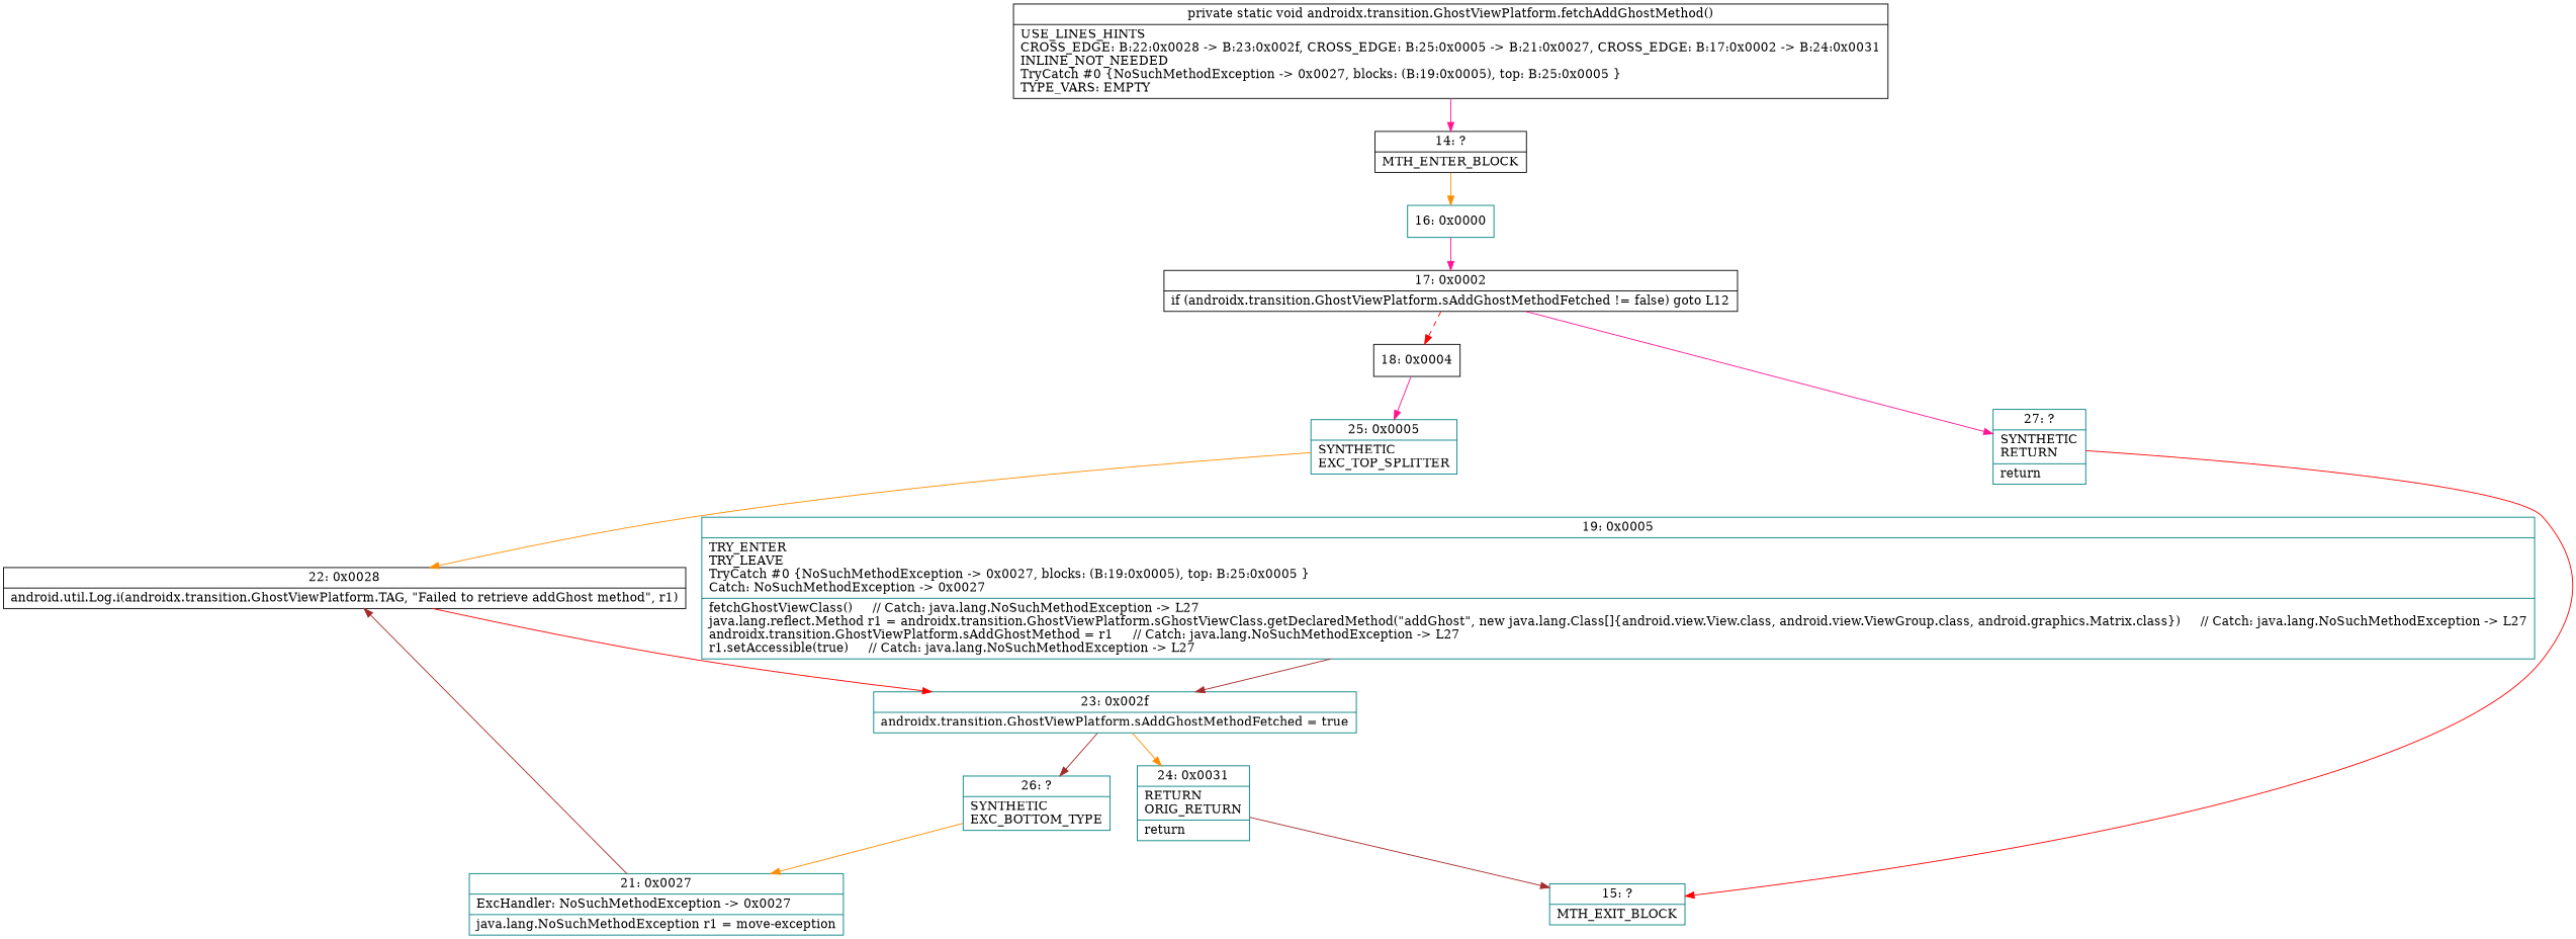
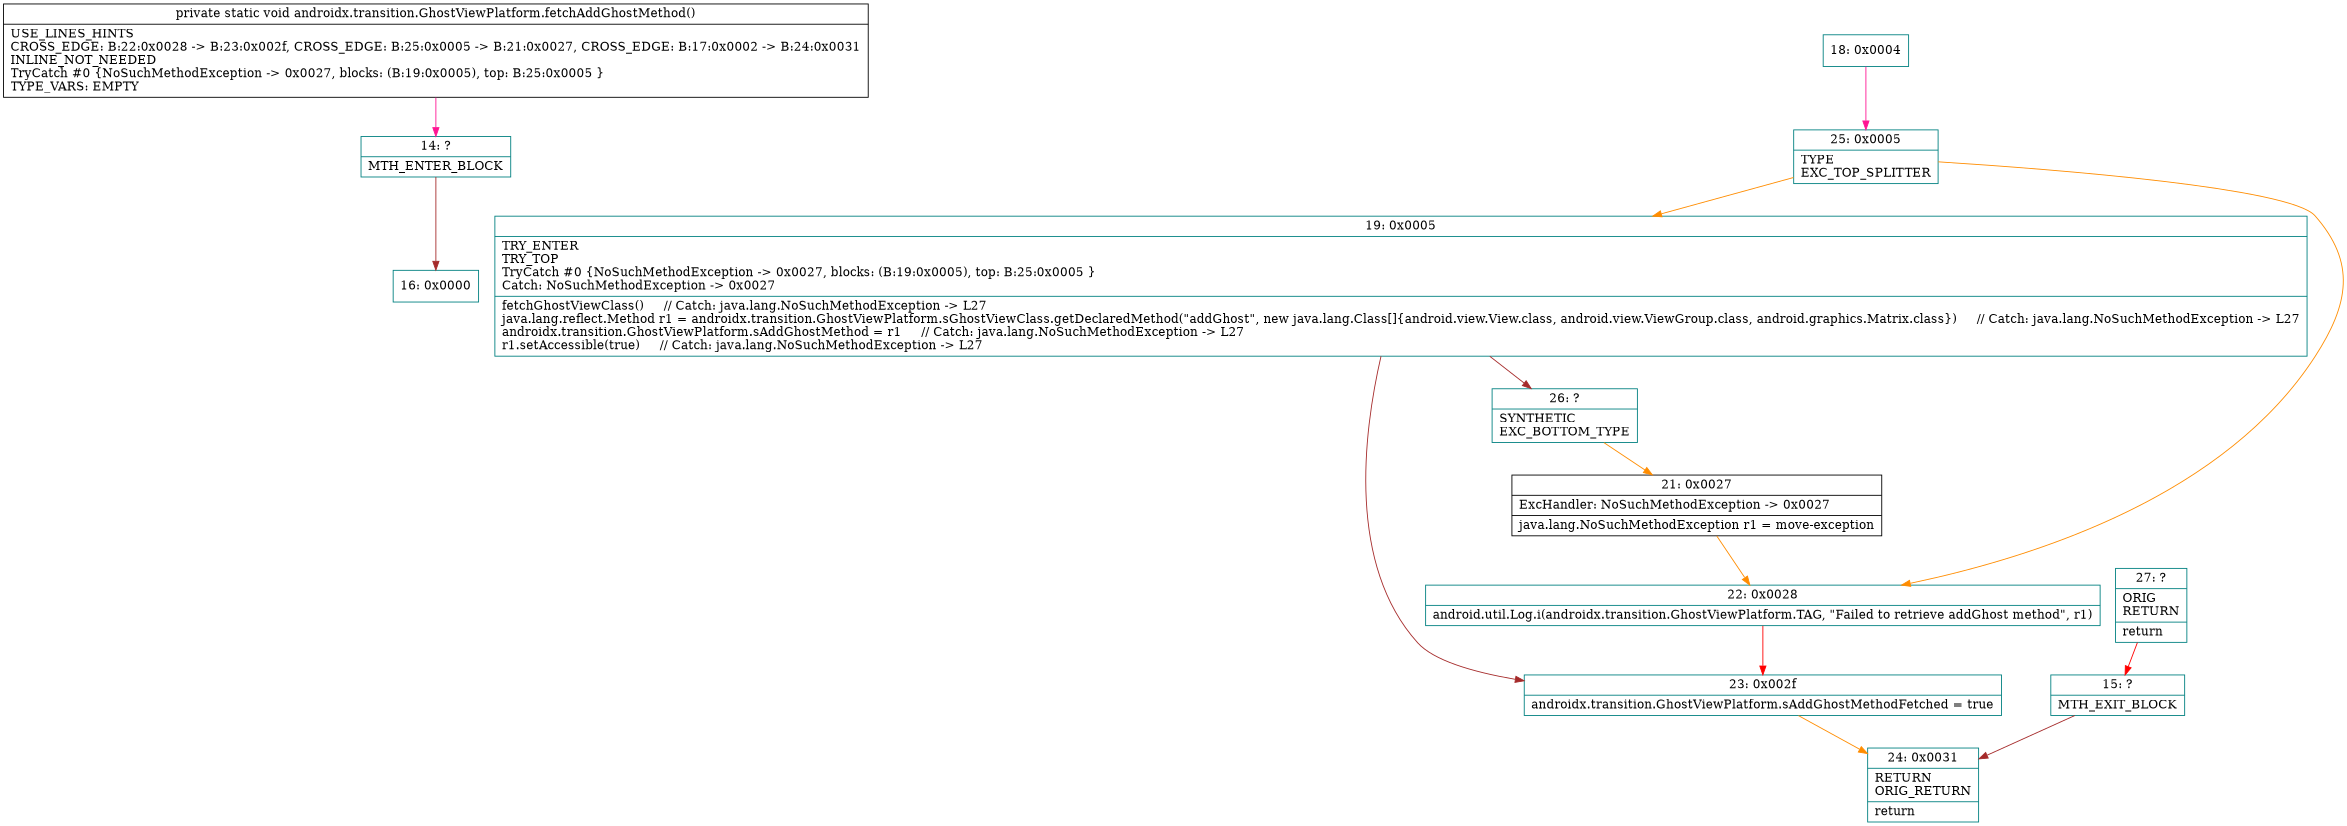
  digraph {
    node [color=teal shape=record]
    edge [color=darkorange]
-   n1 [color=black label="{14\:\ ?|MTH_ENTER_BLOCK\l}"]
+   n1 [label="{14\:\ ?|MTH_ENTER_BLOCK\l}"]
    n2 [label="{16\:\ 0x0000}"]
-   n3 [color=black label="{17\:\ 0x0002|if (androidx.transition.GhostViewPlatform.sAddGhostMethodFetched != false) goto L12\l}"]
-   n4 [color=black label="{18\:\ 0x0004}"]
-   n5 [label="{27\:\ ?|SYNTHETIC\lRETURN\l|return\l}"]
-   n6 [label="{25\:\ 0x0005|SYNTHETIC\lEXC_TOP_SPLITTER\l}"]
+   n4 [label="{18\:\ 0x0004}"]
+   n5 [label="{27\:\ ?|ORIG\lRETURN\l|return\l}"]
+   n6 [label="{25\:\ 0x0005|TYPE\lEXC_TOP_SPLITTER\l}"]
    n7 [label="{15\:\ ?|MTH_EXIT_BLOCK\l}"]
-   n8 [label="{19\:\ 0x0005|TRY_ENTER\lTRY_LEAVE\lTryCatch #0 \{NoSuchMethodException \-\> 0x0027, blocks: (B:19:0x0005), top: B:25:0x0005 \}\lCatch: NoSuchMethodException \-\> 0x0027\l|fetchGhostViewClass()     \/\/ Catch: java.lang.NoSuchMethodException \-\> L27\ljava.lang.reflect.Method r1 = androidx.transition.GhostViewPlatform.sGhostViewClass.getDeclaredMethod(\"addGhost\", new java.lang.Class[]\{android.view.View.class, android.view.ViewGroup.class, android.graphics.Matrix.class\})     \/\/ Catch: java.lang.NoSuchMethodException \-\> L27\landroidx.transition.GhostViewPlatform.sAddGhostMethod = r1     \/\/ Catch: java.lang.NoSuchMethodException \-\> L27\lr1.setAccessible(true)     \/\/ Catch: java.lang.NoSuchMethodException \-\> L27\l}"]
-   n9 [color=black label="{22\:\ 0x0028|android.util.Log.i(androidx.transition.GhostViewPlatform.TAG, \"Failed to retrieve addGhost method\", r1)\l}"]
+   n8 [label="{19\:\ 0x0005|TRY_ENTER\lTRY_TOP\lTryCatch #0 \{NoSuchMethodException \-\> 0x0027, blocks: (B:19:0x0005), top: B:25:0x0005 \}\lCatch: NoSuchMethodException \-\> 0x0027\l|fetchGhostViewClass()     \/\/ Catch: java.lang.NoSuchMethodException \-\> L27\ljava.lang.reflect.Method r1 = androidx.transition.GhostViewPlatform.sGhostViewClass.getDeclaredMethod(\"addGhost\", new java.lang.Class[]\{android.view.View.class, android.view.ViewGroup.class, android.graphics.Matrix.class\})     \/\/ Catch: java.lang.NoSuchMethodException \-\> L27\landroidx.transition.GhostViewPlatform.sAddGhostMethod = r1     \/\/ Catch: java.lang.NoSuchMethodException \-\> L27\lr1.setAccessible(true)     \/\/ Catch: java.lang.NoSuchMethodException \-\> L27\l}"]
+   n9 [label="{22\:\ 0x0028|android.util.Log.i(androidx.transition.GhostViewPlatform.TAG, \"Failed to retrieve addGhost method\", r1)\l}"]
    n10 [label="{23\:\ 0x002f|androidx.transition.GhostViewPlatform.sAddGhostMethodFetched = true\l}"]
    n11 [label="{26\:\ ?|SYNTHETIC\lEXC_BOTTOM_TYPE\l}"]
-   n12 [label="{21\:\ 0x0027|ExcHandler: NoSuchMethodException \-\> 0x0027\l|java.lang.NoSuchMethodException r1 = move\-exception\l}"]
+   n12 [color=black label="{21\:\ 0x0027|ExcHandler: NoSuchMethodException \-\> 0x0027\l|java.lang.NoSuchMethodException r1 = move\-exception\l}"]
    n13 [label="{24\:\ 0x0031|RETURN\lORIG_RETURN\l|return\l}"]
    n14 [color=black label="{private static void androidx.transition.GhostViewPlatform.fetchAddGhostMethod()  | USE_LINES_HINTS\lCROSS_EDGE: B:22:0x0028 \-\> B:23:0x002f, CROSS_EDGE: B:25:0x0005 \-\> B:21:0x0027, CROSS_EDGE: B:17:0x0002 \-\> B:24:0x0031\lINLINE_NOT_NEEDED\lTryCatch #0 \{NoSuchMethodException \-\> 0x0027, blocks: (B:19:0x0005), top: B:25:0x0005 \}\lTYPE_VARS: EMPTY\l}"]
-   n1 -> n2
-   n2 -> n3 [color=deeppink]
-   n3 -> n4 [color=red style=dashed]
-   n3 -> n5 [color=deeppink]
+   n1 -> n2 [color=brown]
    n4 -> n6 [color=deeppink]
    n5 -> n7 [color=red]
+   n6 -> n8
    n6 -> n9
    n8 -> n10 [color=brown]
-   n10 -> n11 [color=brown]
+   n8 -> n11 [color=brown]
    n9 -> n10 [color=red]
    n10 -> n13
    n11 -> n12
-   n12 -> n9 [color=brown]
-   n13 -> n7 [color=brown]
+   n12 -> n9
+   n7 -> n13 [color=brown]
    n14 -> n1 [color=deeppink]
  }
